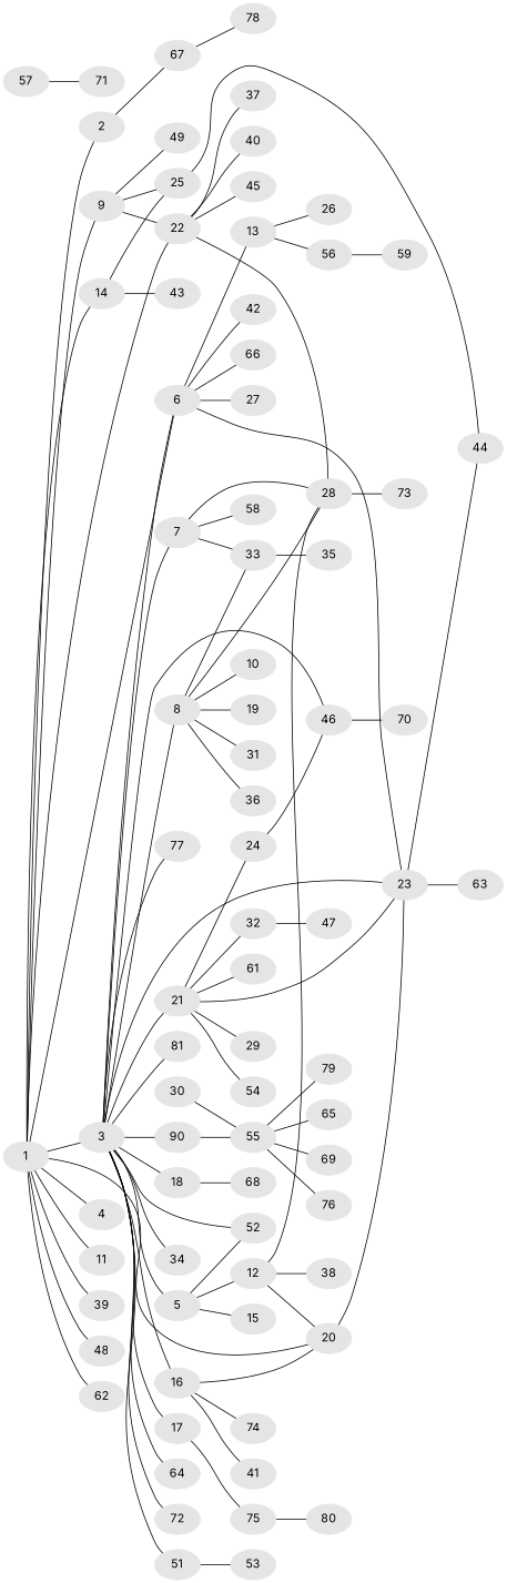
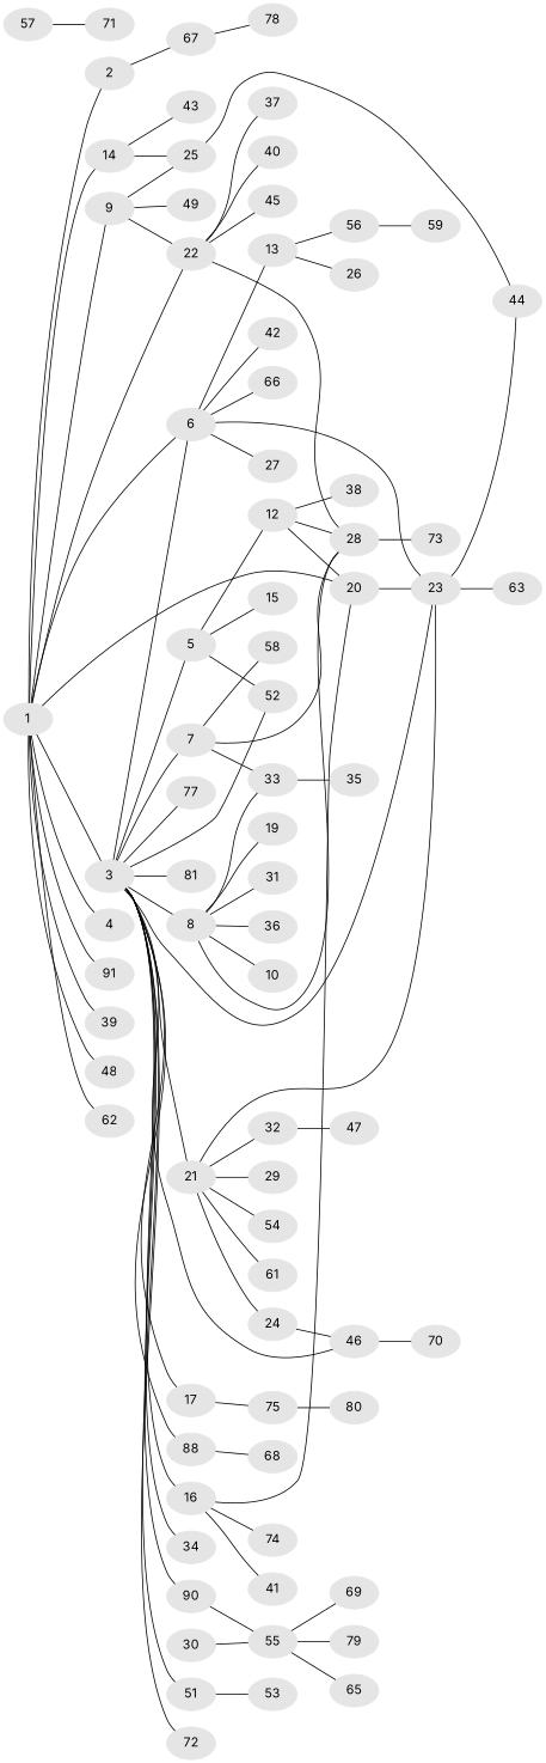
  graph {
    fontname=Inter
    rankdir=LR
    node [color=gray90 fontname=Inter style=filled]
    edge [fontname=Inter]
    1
    2
    3
    4
    6
    9
-   11
+   11 [label=91]
    14
    20
    22
    39
    48
    62
    67
    5
    7
    8
    16
    17
-   18
+   18 [label=88]
    21
    23
    34
    46
    n25 [label=90]
    51
    52
-   64
    72
    77
    81
    13
    27
    42
    66
    25
    49
    43
    28
    37
    40
    45
    57
    71
    12
    15
    33
    58
    10
    19
    31
    36
    41
    74
    75
    68
    24
    29
    32
    54
    61
    44
    63
    70
    55
    53
    38
    30
    26
    56
    73
    35
    78
    59
    80
    47
    65
    69
-   76
    79
    1 -- 2
    1 -- 3
    1 -- 4
    1 -- 6
    1 -- 9
    1 -- 11
    1 -- 14
    1 -- 20
    1 -- 22
    1 -- 39
    1 -- 48
    1 -- 62
    2 -- 67
    3 -- 6
    3 -- 5
    3 -- 7
    3 -- 8
    3 -- 16
    3 -- 17
    3 -- 18
    3 -- 21
    3 -- 23
    3 -- 34
    3 -- 46
    3 -- n25
    3 -- 51
    3 -- 52
-   3 -- 64
    3 -- 72
    3 -- 77
    3 -- 81
    6 -- 23
    6 -- 13
    6 -- 27
    6 -- 42
    6 -- 66
    9 -- 22
    9 -- 25
    9 -- 49
    14 -- 25
    14 -- 43
    20 -- 23
    22 -- 28
    22 -- 37
    22 -- 40
    22 -- 45
    67 -- 78
    5 -- 52
    5 -- 12
    5 -- 15
    7 -- 28
    7 -- 33
    7 -- 58
    8 -- 28
    8 -- 33
    8 -- 10
    8 -- 19
    8 -- 31
    8 -- 36
    16 -- 20
    16 -- 41
    16 -- 74
    17 -- 75
    18 -- 68
    21 -- 23
    21 -- 24
    21 -- 29
    21 -- 32
    21 -- 54
    21 -- 61
    23 -- 44
    23 -- 63
    46 -- 70
    n25 -- 55
    51 -- 53
    13 -- 26
    13 -- 56
    25 -- 44
    28 -- 73
    57 -- 71
    12 -- 20
    12 -- 28
    12 -- 38
    33 -- 35
    75 -- 80
    24 -- 46
    32 -- 47
    55 -- 65
    55 -- 69
-   55 -- 76
    55 -- 79
    30 -- 55
    56 -- 59
  }
